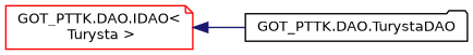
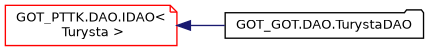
  digraph {
    rankdir=LR
    node [fillcolor=white fontname=Helvetica fontsize=10 style=filled]
    n1 [color=red height=0.2 label="GOT_PTTK.DAO.IDAO\<\l Turysta \>" shape=note width=0.4]
-   n2 [color=black height=0.2 label="GOT_PTTK.DAO.TurystaDAO" shape=folder width=0.4]
+   n2 [color=black height=0.2 label="GOT_GOT.DAO.TurystaDAO" shape=folder width=0.4]
    n1 -> n2 [color=midnightblue dir=back fontname=Helvetica fontsize=10 labelfontname=Helvetica labelfontsize=10 style=solid]
  }
